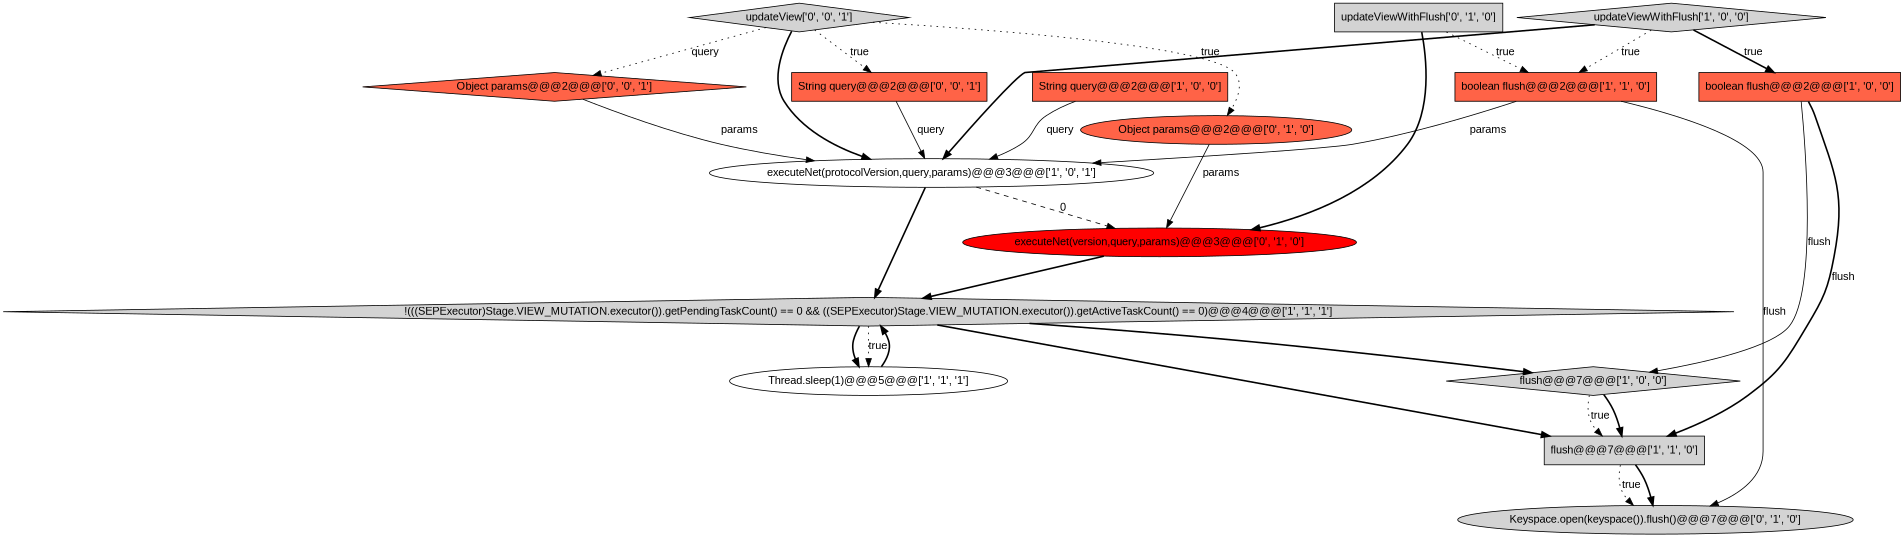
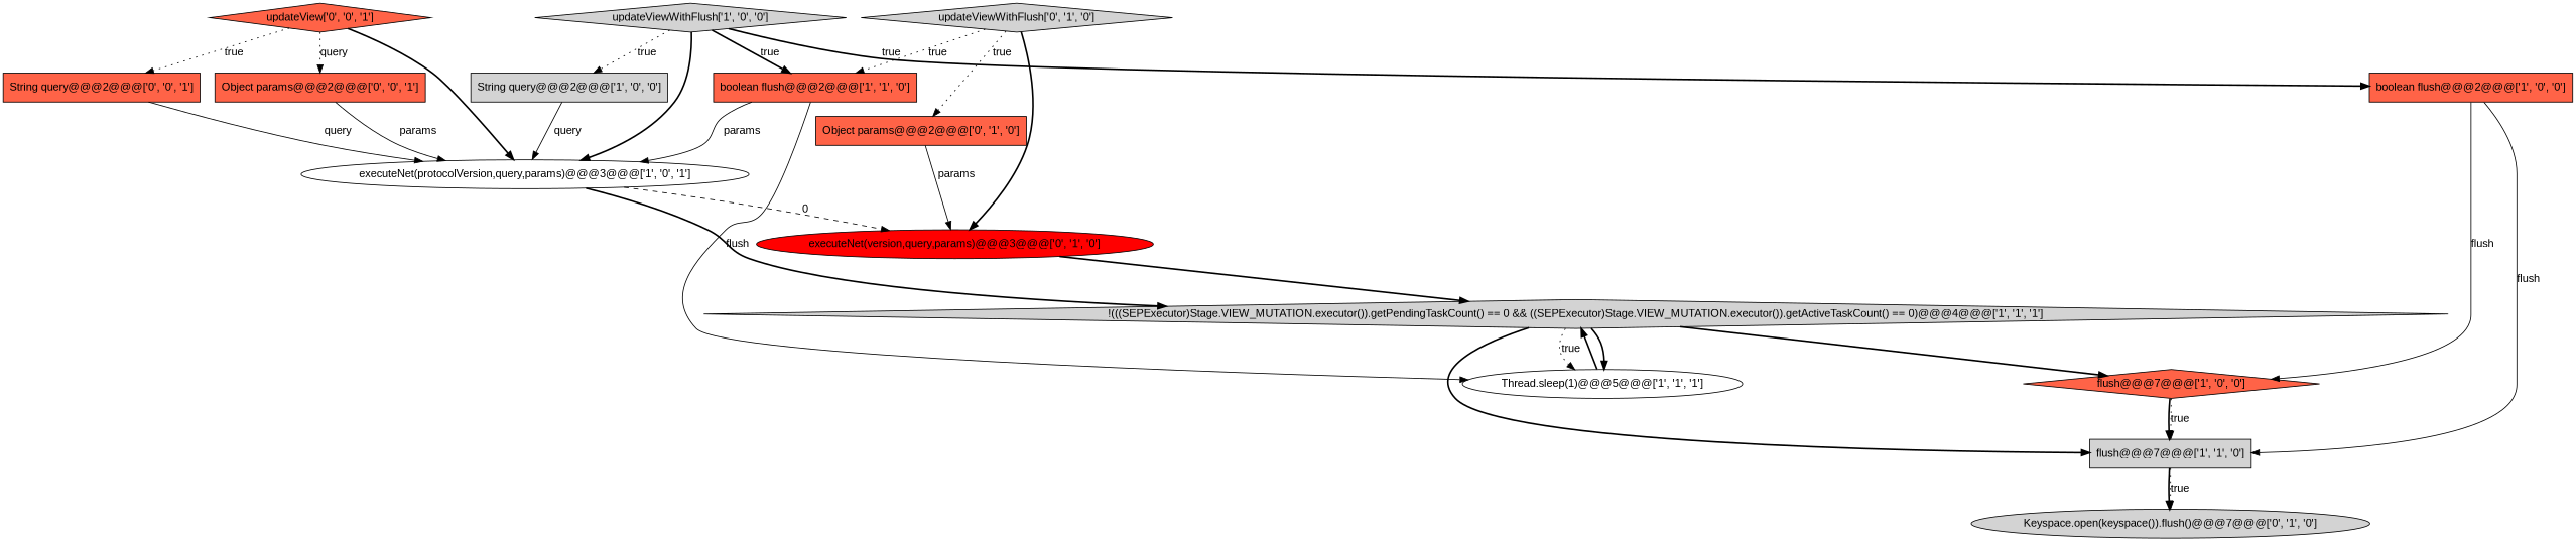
  digraph {
    fontname="Liberation Sans"
    node [fillcolor=lightgray fontname="Liberation Sans" shape=box style=filled]
    edge [fontname="Liberation Sans" style=bold]
    n1 [fillcolor=tomato label="boolean flush@@@2@@@['1', '0', '0']"]
-   n2 [label="flush@@@7@@@['1', '0', '0']" shape=diamond]
+   n2 [fillcolor=tomato label="flush@@@7@@@['1', '0', '0']" shape=diamond]
    n3 [label="flush@@@7@@@['1', '1', '0']"]
    n4 [label="Keyspace.open(keyspace()).flush()@@@7@@@['0', '1', '0']" shape=ellipse]
    n5 [label="updateViewWithFlush['1', '0', '0']" shape=diamond]
-   n6 [fillcolor=tomato label="String query@@@2@@@['1', '0', '0']"]
+   n6 [label="String query@@@2@@@['1', '0', '0']"]
    n7 [fillcolor=tomato label="boolean flush@@@2@@@['1', '1', '0']"]
    n8 [fillcolor=white label="executeNet(protocolVersion,query,params)@@@3@@@['1', '0', '1']" shape=ellipse]
    n9 [fillcolor=red label="executeNet(version,query,params)@@@3@@@['0', '1', '0']" shape=ellipse]
    n10 [label="!(((SEPExecutor)Stage.VIEW_MUTATION.executor()).getPendingTaskCount() == 0 && ((SEPExecutor)Stage.VIEW_MUTATION.executor()).getActiveTaskCount() == 0)@@@4@@@['1', '1', '1']" shape=diamond]
-   n11 [fillcolor=tomato label="Object params@@@2@@@['0', '1', '0']" shape=ellipse]
+   n11 [fillcolor=tomato label="Object params@@@2@@@['0', '1', '0']"]
    n12 [fillcolor=white label="Thread.sleep(1)@@@5@@@['1', '1', '1']" shape=ellipse]
-   n13 [label="updateViewWithFlush['0', '1', '0']"]
-   n14 [label="updateView['0', '0', '1']" shape=diamond]
+   n13 [label="updateViewWithFlush['0', '1', '0']" shape=diamond]
+   n14 [fillcolor=tomato label="updateView['0', '0', '1']" shape=diamond]
    n15 [fillcolor=tomato label="String query@@@2@@@['0', '0', '1']"]
-   n16 [fillcolor=tomato label="Object params@@@2@@@['0', '0', '1']" shape=diamond]
+   n16 [fillcolor=tomato label="Object params@@@2@@@['0', '0', '1']"]
    n1 -> n2 [label=flush style=solid]
-   n1 -> n3 [label=flush]
+   n1 -> n3 [label=flush style=solid]
    n2 -> n3
    n2 -> n3 [label=true style=dotted]
    n3 -> n4
    n3 -> n4 [label=true style=dotted]
    n5 -> n1 [label=true]
-   n5 -> n7 [label=true style=dotted]
+   n5 -> n6 [label=true style=dotted]
+   n5 -> n7 [label=true]
    n5 -> n8
    n6 -> n8 [label=query style=solid]
-   n7 -> n4 [label=flush style=solid]
+   n7 -> n12 [label=flush style=solid]
    n7 -> n8 [label=params style=solid]
    n8 -> n9 [label=0 style=dashed]
    n8 -> n10
    n9 -> n10
    n10 -> n2
    n10 -> n3
    n10 -> n12
    n10 -> n12 [label=true style=dotted]
    n11 -> n9 [label=params style=solid]
    n12 -> n10
    n13 -> n7 [label=true style=dotted]
    n13 -> n9
-   n14 -> n11 [label=true style=dotted]
+   n13 -> n11 [label=true style=dotted]
    n14 -> n8
    n14 -> n15 [label=true style=dotted]
    n14 -> n16 [label=query style=dotted]
    n15 -> n8 [label=query style=solid]
    n16 -> n8 [label=params style=solid]
  }
